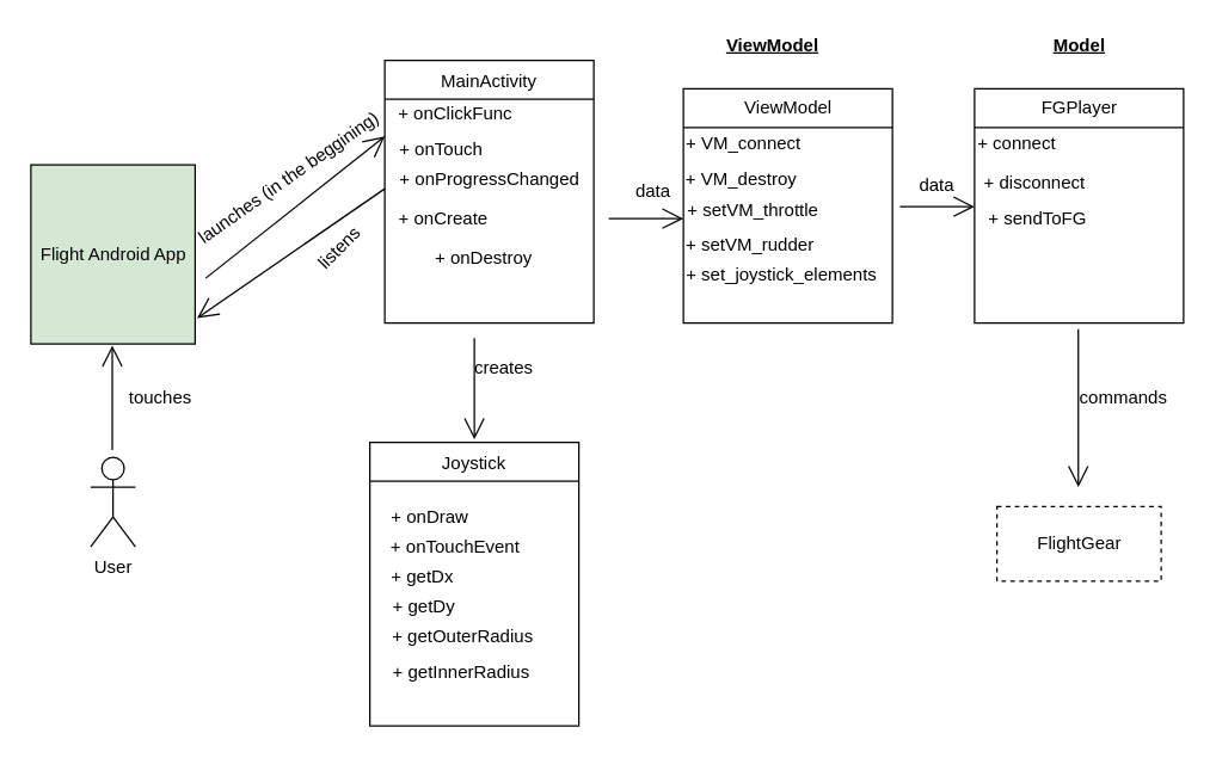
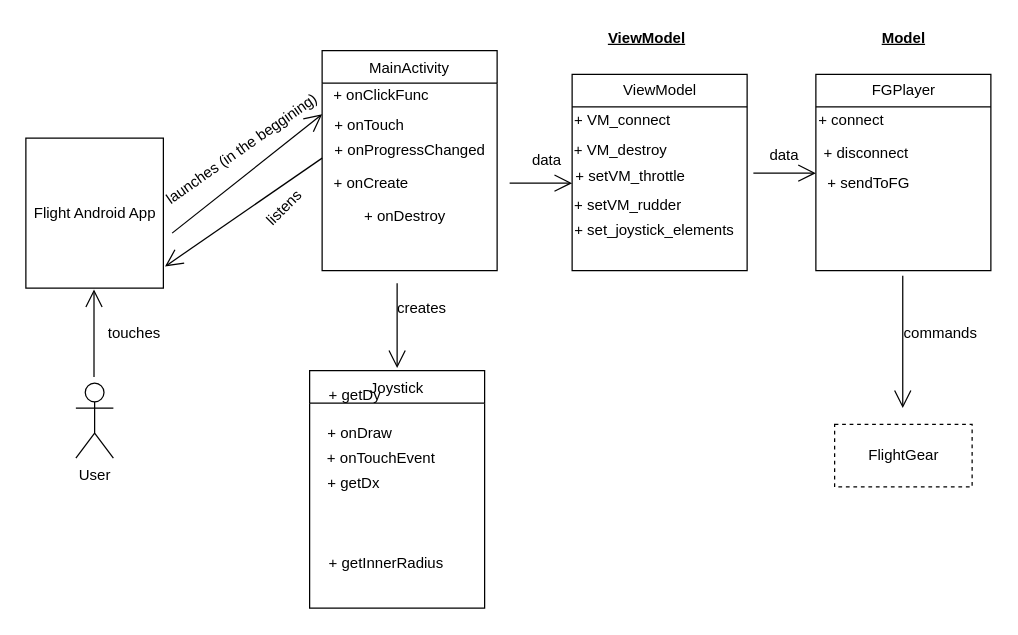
  <mxCell id="0" />
  <mxCell id="1" parent="0" />
  <mxCell id="2" value="Joystick" style="swimlane;fontStyle=0;childLayout=stackLayout;horizontal=1;startSize=26;fillColor=none;horizontalStack=0;resizeParent=1;resizeParentMax=0;resizeLast=0;collapsible=1;marginBottom=0;" vertex="1" parent="1"><mxGeometry x="247" y="296" width="140" height="190" as="geometry" /></mxCell>
  <mxCell id="3" value="MainActivity" style="swimlane;fontStyle=0;childLayout=stackLayout;horizontal=1;startSize=26;fillColor=none;horizontalStack=0;resizeParent=1;resizeParentMax=0;resizeLast=0;collapsible=1;marginBottom=0;" vertex="1" parent="1"><mxGeometry x="257" y="40" width="140" height="176" as="geometry" /></mxCell>
- <mxCell id="4" value="Flight Android App&lt;br&gt;" style="html=1;fillColor=#d5e8d4;" vertex="1" parent="1"><mxGeometry x="20" y="110" width="110" height="120" as="geometry" /></mxCell>
+ <mxCell id="4" value="Flight Android App&lt;br&gt;" style="html=1;" vertex="1" parent="1"><mxGeometry x="20" y="110" width="110" height="120" as="geometry" /></mxCell>
  <mxCell id="5" value="" style="endArrow=open;endFill=1;endSize=12;html=1;entryX=0;entryY=0.5;entryDx=0;entryDy=0;" edge="1" parent="1"><mxGeometry width="160" relative="1" as="geometry"><mxPoint x="137" y="186" as="sourcePoint" /><mxPoint x="257" y="91" as="targetPoint" /></mxGeometry></mxCell>
  <mxCell id="6" value="launches (in the beggining)" style="text;html=1;strokeColor=none;fillColor=none;align=center;verticalAlign=middle;whiteSpace=wrap;rounded=0;rotation=-35;" vertex="1" parent="1"><mxGeometry x="107.9" y="108.87" width="170" height="20" as="geometry" /></mxCell>
  <mxCell id="7" value="" style="endArrow=open;endFill=1;endSize=12;html=1;" edge="1" parent="1"><mxGeometry width="160" relative="1" as="geometry"><mxPoint x="317" y="226" as="sourcePoint" /><mxPoint x="317" y="294" as="targetPoint" /></mxGeometry></mxCell>
  <mxCell id="8" value="creates" style="text;html=1;strokeColor=none;fillColor=none;align=center;verticalAlign=middle;whiteSpace=wrap;rounded=0;" vertex="1" parent="1"><mxGeometry x="317" y="236" width="40" height="20" as="geometry" /></mxCell>
  <mxCell id="9" value="User" style="shape=umlActor;verticalLabelPosition=bottom;verticalAlign=top;html=1;outlineConnect=0;" vertex="1" parent="1"><mxGeometry x="60" y="306" width="30" height="60" as="geometry" /></mxCell>
  <mxCell id="10" value="" style="endArrow=open;endFill=1;endSize=12;html=1;" edge="1" parent="1"><mxGeometry width="160" relative="1" as="geometry"><mxPoint x="74.5" y="301" as="sourcePoint" /><mxPoint x="74.5" y="231" as="targetPoint" /></mxGeometry></mxCell>
  <mxCell id="11" value="touches" style="text;html=1;strokeColor=none;fillColor=none;align=center;verticalAlign=middle;whiteSpace=wrap;rounded=0;" vertex="1" parent="1"><mxGeometry x="87" y="256" width="40" height="20" as="geometry" /></mxCell>
  <mxCell id="12" value="" style="endArrow=open;endFill=1;endSize=12;html=1;entryX=1.012;entryY=0.856;entryDx=0;entryDy=0;entryPerimeter=0;" edge="1" parent="1" target="4"><mxGeometry width="160" relative="1" as="geometry"><mxPoint x="257" y="126" as="sourcePoint" /><mxPoint x="177" y="176" as="targetPoint" /></mxGeometry></mxCell>
  <mxCell id="13" value="listens" style="text;html=1;strokeColor=none;fillColor=none;align=center;verticalAlign=middle;whiteSpace=wrap;rounded=0;rotation=-45;" vertex="1" parent="1"><mxGeometry x="207" y="156" width="40" height="20" as="geometry" /></mxCell>
  <mxCell id="14" value="+ onClickFunc" style="text;html=1;align=center;verticalAlign=middle;resizable=0;points=[];autosize=1;strokeColor=none;" vertex="1" parent="1"><mxGeometry x="259" y="66" width="90" height="20" as="geometry" /></mxCell>
  <mxCell id="15" value="+ onTouch" style="text;html=1;strokeColor=none;fillColor=none;align=center;verticalAlign=middle;whiteSpace=wrap;rounded=0;" vertex="1" parent="1"><mxGeometry x="255" y="90" width="80" height="20" as="geometry" /></mxCell>
  <mxCell id="16" value="+ onProgressChanged" style="text;html=1;align=center;verticalAlign=middle;resizable=0;points=[];autosize=1;strokeColor=none;" vertex="1" parent="1"><mxGeometry x="257" y="110" width="140" height="20" as="geometry" /></mxCell>
  <mxCell id="17" value="+ onCreate" style="text;html=1;align=center;verticalAlign=middle;resizable=0;points=[];autosize=1;strokeColor=none;" vertex="1" parent="1"><mxGeometry x="256" y="136" width="80" height="20" as="geometry" /></mxCell>
  <mxCell id="18" value="+ onDestroy" style="text;html=1;align=center;verticalAlign=middle;resizable=0;points=[];autosize=1;strokeColor=none;" vertex="1" parent="1"><mxGeometry x="283" y="163" width="80" height="20" as="geometry" /></mxCell>
  <mxCell id="19" value="+ onDraw" style="text;html=1;align=center;verticalAlign=middle;resizable=0;points=[];autosize=1;strokeColor=none;" vertex="1" parent="1"><mxGeometry x="252" y="336" width="70" height="20" as="geometry" /></mxCell>
  <mxCell id="20" value="+ onTouchEvent" style="text;html=1;align=center;verticalAlign=middle;resizable=0;points=[];autosize=1;strokeColor=none;" vertex="1" parent="1"><mxGeometry x="254" y="356" width="100" height="20" as="geometry" /></mxCell>
  <mxCell id="21" value="+ getDx" style="text;html=1;align=center;verticalAlign=middle;resizable=0;points=[];autosize=1;strokeColor=none;" vertex="1" parent="1"><mxGeometry x="252" y="376" width="60" height="20" as="geometry" /></mxCell>
- <mxCell id="22" value="+ getDy" style="text;html=1;align=center;verticalAlign=middle;resizable=0;points=[];autosize=1;strokeColor=none;" vertex="1" parent="1"><mxGeometry x="253" y="396" width="60" height="20" as="geometry" /></mxCell>
- <mxCell id="23" value="+ getOuterRadius" style="text;html=1;align=center;verticalAlign=middle;resizable=0;points=[];autosize=1;strokeColor=none;" vertex="1" parent="1"><mxGeometry x="254" y="416" width="110" height="20" as="geometry" /></mxCell>
+ <mxCell id="22" value="+ getDy" style="text;html=1;align=center;verticalAlign=middle;resizable=0;points=[];autosize=1;strokeColor=none;" vertex="1" parent="1"><mxGeometry x="253" y="306" width="60" height="20" as="geometry" /></mxCell>
  <mxCell id="24" value="+ getInnerRadius" style="text;html=1;align=center;verticalAlign=middle;resizable=0;points=[];autosize=1;strokeColor=none;" vertex="1" parent="1"><mxGeometry x="253" y="440" width="110" height="20" as="geometry" /></mxCell>
  <mxCell id="25" value="ViewModel" style="text;html=1;strokeColor=none;fillColor=none;align=center;verticalAlign=middle;whiteSpace=wrap;rounded=0;fontStyle=5" vertex="1" parent="1"><mxGeometry x="507" y="20" width="20" height="20" as="geometry" /></mxCell>
  <mxCell id="26" value="" style="endArrow=open;endFill=1;endSize=12;html=1;" edge="1" parent="1"><mxGeometry width="160" relative="1" as="geometry"><mxPoint x="407" y="146" as="sourcePoint" /><mxPoint x="457" y="146" as="targetPoint" /></mxGeometry></mxCell>
  <mxCell id="27" value="data" style="text;html=1;strokeColor=none;fillColor=none;align=center;verticalAlign=middle;whiteSpace=wrap;rounded=0;" vertex="1" parent="1"><mxGeometry x="417" y="118" width="40" height="20" as="geometry" /></mxCell>
  <mxCell id="28" value="FGPlayer" style="swimlane;fontStyle=0;childLayout=stackLayout;horizontal=1;startSize=26;fillColor=none;horizontalStack=0;resizeParent=1;resizeParentMax=0;resizeLast=0;collapsible=1;marginBottom=0;html=1;" vertex="1" parent="1"><mxGeometry x="652" y="59" width="140" height="157" as="geometry" /></mxCell>
  <mxCell id="29" value="FlightGear" style="html=1;dashed=1;" vertex="1" parent="1"><mxGeometry x="667" y="339" width="110" height="50" as="geometry" /></mxCell>
  <mxCell id="30" value="Model" style="text;html=1;align=center;verticalAlign=middle;resizable=0;points=[];autosize=1;strokeColor=none;fontStyle=5" vertex="1" parent="1"><mxGeometry x="697" y="20" width="50" height="20" as="geometry" /></mxCell>
  <mxCell id="31" value="data" style="text;html=1;strokeColor=none;fillColor=none;align=center;verticalAlign=middle;whiteSpace=wrap;rounded=0;" vertex="1" parent="1"><mxGeometry x="607" y="114" width="40" height="20" as="geometry" /></mxCell>
  <mxCell id="32" value="" style="endArrow=open;endFill=1;endSize=12;html=1;" edge="1" parent="1"><mxGeometry width="160" relative="1" as="geometry"><mxPoint x="602" y="138" as="sourcePoint" /><mxPoint x="652" y="138" as="targetPoint" /></mxGeometry></mxCell>
  <mxCell id="33" value="ViewModel" style="swimlane;fontStyle=0;childLayout=stackLayout;horizontal=1;startSize=26;fillColor=none;horizontalStack=0;resizeParent=1;resizeParentMax=0;resizeLast=0;collapsible=1;marginBottom=0;html=1;" vertex="1" parent="1"><mxGeometry x="457" y="59" width="140" height="157" as="geometry" /></mxCell>
  <mxCell id="34" value="" style="endArrow=open;endFill=1;endSize=12;html=1;" edge="1" parent="1"><mxGeometry width="160" relative="1" as="geometry"><mxPoint x="721.5" y="220" as="sourcePoint" /><mxPoint x="721.5" y="326" as="targetPoint" /></mxGeometry></mxCell>
  <mxCell id="35" value="commands" style="text;html=1;strokeColor=none;fillColor=none;align=center;verticalAlign=middle;whiteSpace=wrap;rounded=0;" vertex="1" parent="1"><mxGeometry x="732" y="256" width="40" height="20" as="geometry" /></mxCell>
  <mxCell id="36" value="+ VM_destroy" style="text;strokeColor=none;fillColor=none;align=center;verticalAlign=middle;rounded=0;labelPosition=center;verticalLabelPosition=middle;textDirection=ltr;" vertex="1" parent="1"><mxGeometry x="426" y="109" width="140" height="20" as="geometry" /></mxCell>
  <mxCell id="37" value="+ set_joystick_elements" style="text;html=1;strokeColor=none;fillColor=none;align=center;verticalAlign=middle;whiteSpace=wrap;rounded=0;" vertex="1" parent="1"><mxGeometry x="453" y="174" width="140" height="20" as="geometry" /></mxCell>
  <mxCell id="38" value="+ setVM_rudder" style="text;strokeColor=none;fillColor=none;align=left;verticalAlign=top;spacingLeft=4;spacingRight=4;overflow=hidden;rotatable=0;points=[[0,0.5],[1,0.5]];portConstraint=eastwest;" vertex="1" parent="1"><mxGeometry x="453" y="150" width="140" height="22" as="geometry" /></mxCell>
  <mxCell id="39" value="+ setVM_throttle" style="text;strokeColor=none;fillColor=none;align=left;verticalAlign=top;spacingLeft=4;spacingRight=4;overflow=hidden;rotatable=0;points=[[0,0.5],[1,0.5]];portConstraint=eastwest;" vertex="1" parent="1"><mxGeometry x="454" y="127" width="140" height="26" as="geometry" /></mxCell>
  <mxCell id="40" value="+ VM_connect" style="text;html=1;align=center;verticalAlign=middle;resizable=0;points=[];autosize=1;strokeColor=none;" vertex="1" parent="1"><mxGeometry x="452" y="86" width="90" height="20" as="geometry" /></mxCell>
  <mxCell id="41" style="edgeStyle=orthogonalEdgeStyle;rounded=0;orthogonalLoop=1;jettySize=auto;html=1;exitX=0.5;exitY=1;exitDx=0;exitDy=0;" edge="1" parent="1" source="36" target="36"><mxGeometry relative="1" as="geometry" /></mxCell>
  <mxCell id="42" value="+ connect" style="text;html=1;align=center;verticalAlign=middle;resizable=0;points=[];autosize=1;strokeColor=none;" vertex="1" parent="1"><mxGeometry x="645" y="86" width="70" height="20" as="geometry" /></mxCell>
  <mxCell id="43" value="+ disconnect" style="text;html=1;align=center;verticalAlign=middle;resizable=0;points=[];autosize=1;strokeColor=none;" vertex="1" parent="1"><mxGeometry x="652" y="112" width="80" height="20" as="geometry" /></mxCell>
  <mxCell id="44" value="+ sendToFG" style="text;html=1;align=center;verticalAlign=middle;resizable=0;points=[];autosize=1;strokeColor=none;" vertex="1" parent="1"><mxGeometry x="654" y="136" width="80" height="20" as="geometry" /></mxCell>
